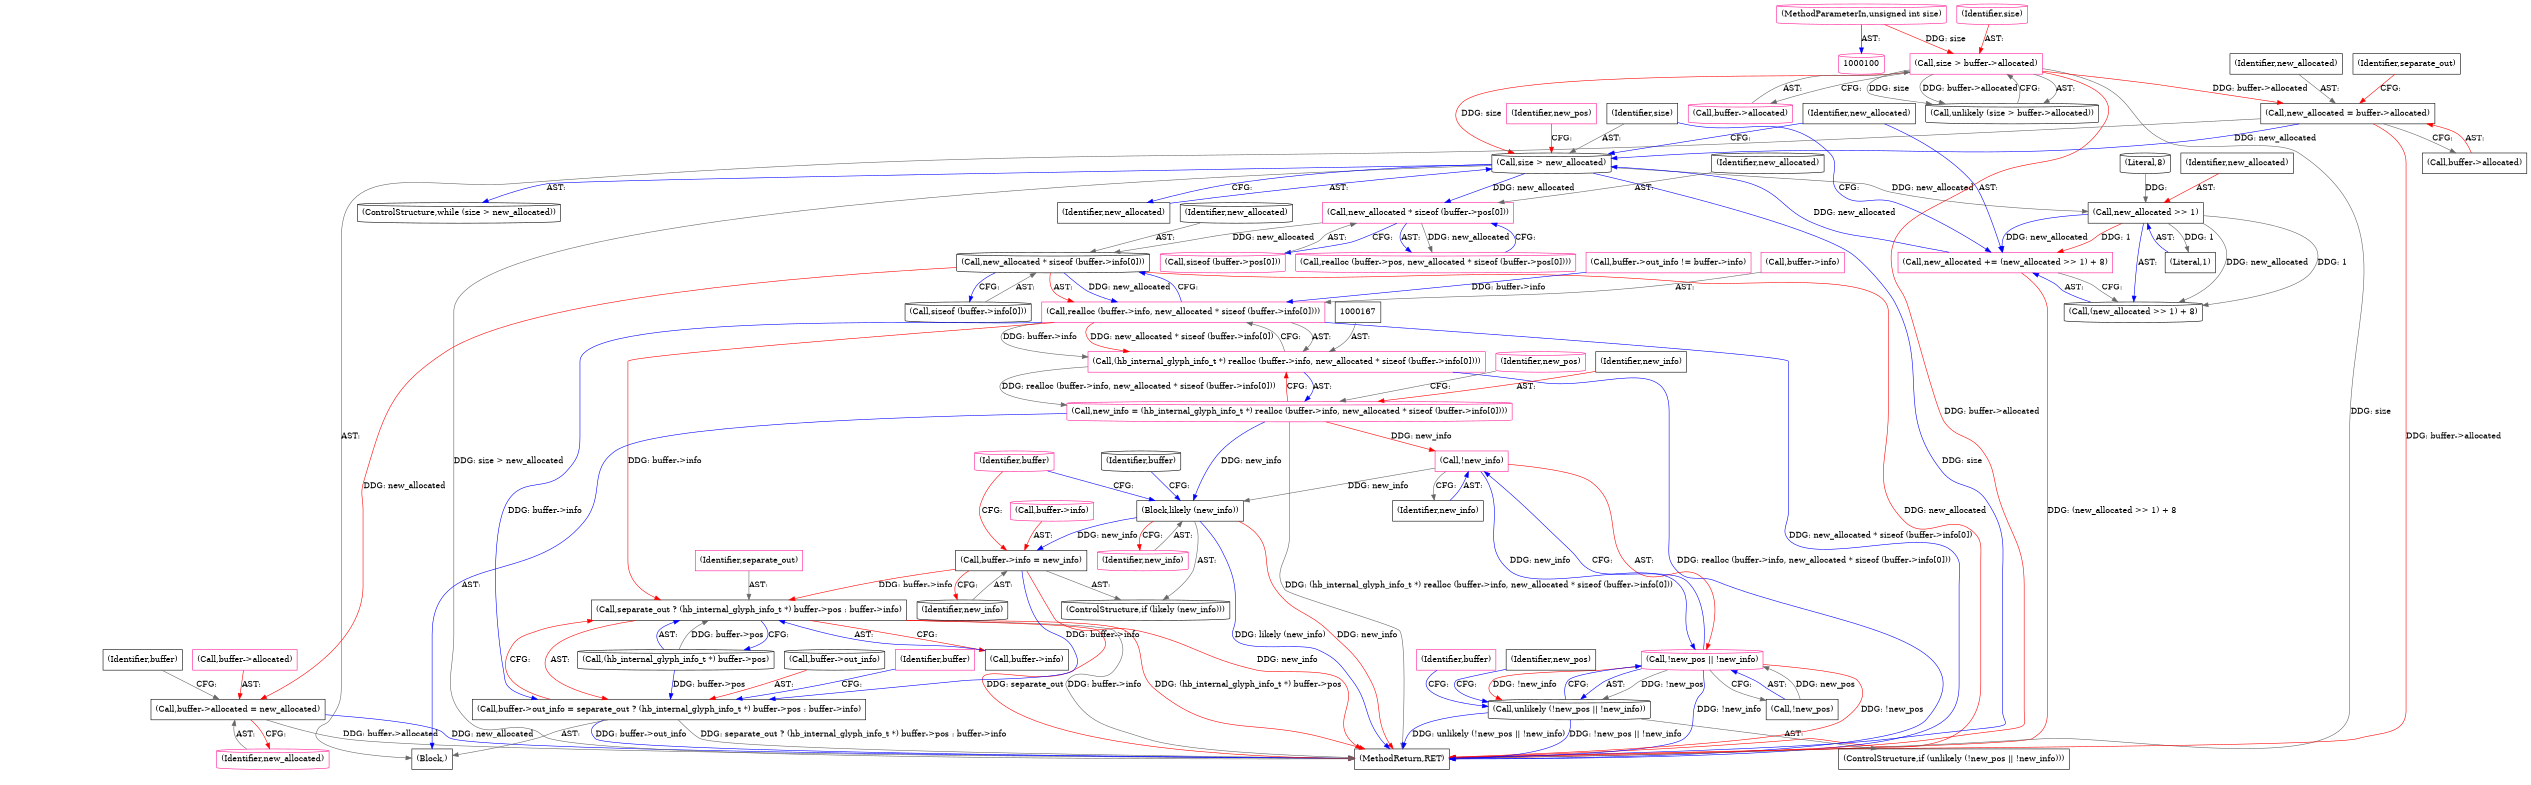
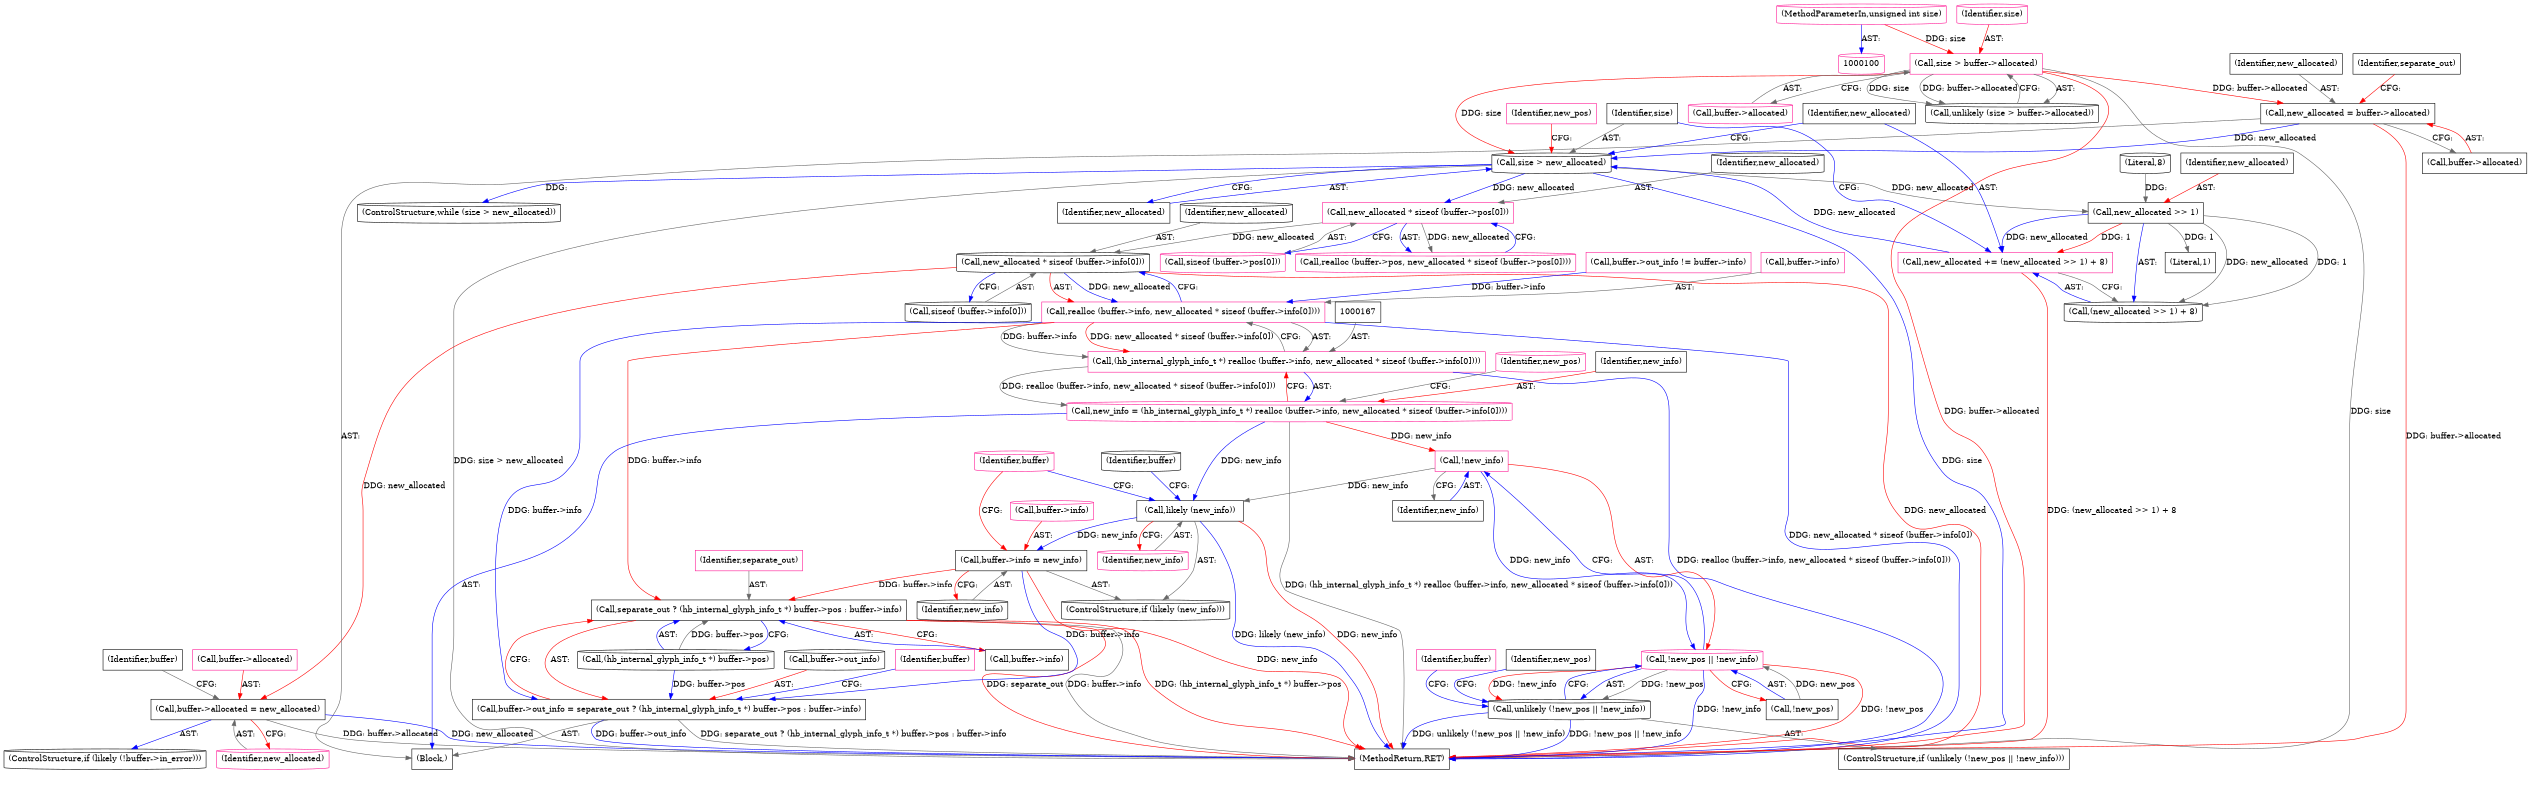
  digraph {
    node [color=black shape=box]
    edge [color=blue]
    n1 [label="(Call,new_allocated * sizeof (buffer->info[0]))" shape=cylinder]
    n2 [color=deeppink label="(Call,realloc (buffer->info, new_allocated * sizeof (buffer->info[0])))"]
    n3 [label="(Call,buffer->allocated = new_allocated)"]
    n4 [label="(MethodReturn,RET)"]
    n5 [label="(Call,sizeof (buffer->info[0]))" shape=cylinder]
    n6 [color=deeppink label="(Call,(hb_internal_glyph_info_t *) realloc (buffer->info, new_allocated * sizeof (buffer->info[0])))"]
    n7 [label="(Call,buffer->out_info = separate_out ? (hb_internal_glyph_info_t *) buffer->pos : buffer->info)"]
    n8 [label="(Call,separate_out ? (hb_internal_glyph_info_t *) buffer->pos : buffer->info)"]
+   n9 [label="(ControlStructure,if (likely (!buffer->in_error)))" shape=cylinder]
    n10 [color=deeppink label="(Identifier,new_allocated)" shape=cylinder]
    n11 [color=deeppink label="(Call,new_allocated * sizeof (buffer->pos[0]))"]
    n12 [color=deeppink label="(Call,sizeof (buffer->pos[0]))" shape=cylinder]
    n13 [color=deeppink label="(Call,realloc (buffer->pos, new_allocated * sizeof (buffer->pos[0])))" shape=cylinder]
    n14 [label="(Call,size > new_allocated)" shape=cylinder]
    n15 [label="(Call,new_allocated >> 1)"]
    n16 [label="(ControlStructure,while (size > new_allocated))" shape=cylinder]
    n17 [label="(Identifier,new_allocated)"]
    n18 [color=deeppink label="(Call,new_allocated += (new_allocated >> 1) + 8)"]
    n19 [label="(Call,(new_allocated >> 1) + 8)" shape=cylinder]
    n20 [label="(Literal,1)"]
    n21 [color=deeppink label="(Call,size > buffer->allocated)"]
    n22 [label="(Call,new_allocated = buffer->allocated)"]
    n23 [label="(Call,unlikely (size > buffer->allocated))" shape=cylinder]
    n24 [color=deeppink label="(Call,buffer->allocated)" shape=cylinder]
    n25 [label="(Block,)"]
    n26 [label="(Call,buffer->allocated)"]
    n27 [color=deeppink label="(MethodParameterIn,unsigned int size)" shape=cylinder]
    1000100 [color=deeppink shape=cylinder]
    n29 [color=deeppink label="(Call,new_info = (hb_internal_glyph_info_t *) realloc (buffer->info, new_allocated * sizeof (buffer->info[0])))" shape=cylinder]
    n30 [label="(Call,buffer->info)"]
    n31 [label="(Call,(hb_internal_glyph_info_t *) buffer->pos)" shape=cylinder]
    n32 [color=deeppink label="(Call,!new_info)"]
-   n33 [label="(Block,likely (new_info))"]
+   n33 [label="(Call,likely (new_info))"]
    n34 [color=deeppink label="(Call,!new_pos || !new_info)" shape=cylinder]
    n35 [label="(Identifier,new_info)"]
    n36 [label="(Call,buffer->info = new_info)"]
    n37 [label="(ControlStructure,if (likely (new_info)))" shape=cylinder]
    n38 [color=deeppink label="(Identifier,new_info)" shape=cylinder]
    n39 [label="(Call,unlikely (!new_pos || !new_info))" shape=cylinder]
    n40 [label="(Call,!new_pos)"]
    n41 [label="(ControlStructure,if (unlikely (!new_pos || !new_info)))"]
    n42 [label="(Identifier,new_info)" shape=cylinder]
    n43 [label="(Identifier,new_allocated)" shape=cylinder]
    n44 [color=deeppink label="(Identifier,size)" shape=cylinder]
    n45 [label="(Identifier,new_allocated)"]
    n46 [label="(Call,buffer->out_info)" shape=cylinder]
    n47 [label="(Identifier,separate_out)"]
    n48 [label="(Identifier,buffer)" shape=cylinder]
    n49 [color=deeppink label="(Identifier,new_pos)" shape=cylinder]
    n50 [label="(Identifier,new_pos)"]
    n51 [label="(Identifier,new_allocated)"]
    n52 [color=deeppink label="(Call,buffer->info)"]
    n53 [color=deeppink label="(Identifier,buffer)"]
    n54 [color=deeppink label="(Call,buffer->allocated)"]
    n55 [label="(Identifier,buffer)"]
    n56 [color=deeppink label="(Identifier,buffer)"]
    n57 [color=deeppink label="(Call,buffer->info)" shape=cylinder]
    n58 [color=deeppink label="(Identifier,buffer)" shape=cylinder]
    n59 [label="(Identifier,new_info)"]
    n60 [label="(Identifier,new_allocated)" shape=cylinder]
    n61 [label="(Identifier,size)"]
    n62 [label="(Identifier,new_allocated)"]
    n63 [label="(Literal,8)" shape=cylinder]
    n64 [color=deeppink label="(Call,buffer->out_info != buffer->info)"]
    n65 [color=deeppink label="(Identifier,new_pos)"]
    n66 [color=deeppink label="(Identifier,separate_out)"]
    1000167
    n1 -> n2 [color=red label="AST: "]
    n1 -> n2 [label="DDG: new_allocated"]
    n1 -> n3 [color=red label="DDG: new_allocated"]
    n1 -> n4 [color=red label="DDG: new_allocated"]
    n1 -> n5 [label="CFG: "]
    n2 -> n1 [label="CFG: "]
    n2 -> n4 [label="DDG: new_allocated * sizeof (buffer->info[0])"]
    n2 -> n6 [color=gray40 label="AST: "]
    n2 -> n6 [color=gray40 label="DDG: buffer->info"]
    n2 -> n6 [color=red label="DDG: new_allocated * sizeof (buffer->info[0])"]
    n2 -> n7 [label="DDG: buffer->info"]
    n2 -> n8 [color=red label="DDG: buffer->info"]
    n3 -> n4 [color=gray40 label="DDG: buffer->allocated"]
    n3 -> n4 [label="DDG: new_allocated"]
+   n3 -> n9 [label="AST: "]
    n3 -> n10 [color=red label="CFG: "]
    n5 -> n1 [color=gray40 label="AST: "]
    n6 -> n2 [color=gray40 label="CFG: "]
    n6 -> n4 [label="DDG: realloc (buffer->info, new_allocated * sizeof (buffer->info[0]))"]
    n6 -> n29 [label="AST: "]
    n6 -> n29 [color=gray40 label="DDG: realloc (buffer->info, new_allocated * sizeof (buffer->info[0]))"]
    n7 -> n4 [color=gray40 label="DDG: separate_out ? (hb_internal_glyph_info_t *) buffer->pos : buffer->info"]
    n7 -> n4 [label="DDG: buffer->out_info"]
    n7 -> n8 [color=red label="CFG: "]
    n7 -> n25 [color=gray40 label="AST: "]
    n8 -> n4 [color=gray40 label="DDG: buffer->info"]
    n8 -> n4 [color=red label="DDG: (hb_internal_glyph_info_t *) buffer->pos"]
    n8 -> n4 [color=red label="DDG: separate_out"]
    n8 -> n7 [color=red label="AST: "]
    n8 -> n30 [color=red label="CFG: "]
    n8 -> n31 [label="CFG: "]
    n10 -> n3 [color=gray40 label="AST: "]
    n11 -> n1 [color=gray40 label="DDG: new_allocated"]
    n11 -> n12 [label="CFG: "]
    n11 -> n13 [label="AST: "]
    n11 -> n13 [color=gray40 label="DDG: new_allocated"]
    n12 -> n11 [color=gray40 label="AST: "]
    n13 -> n11 [label="CFG: "]
    n14 -> n4 [label="DDG: size"]
    n14 -> n4 [color=gray40 label="DDG: size > new_allocated"]
    n14 -> n11 [label="DDG: new_allocated"]
    n14 -> n15 [color=gray40 label="DDG: new_allocated"]
-   n14 -> n16 [label="AST: "]
+   n14 -> n16 [label="DDG: "]
    n14 -> n17 [label="CFG: "]
    n15 -> n18 [label="DDG: new_allocated"]
    n15 -> n18 [color=red label="DDG: 1"]
    n15 -> n19 [label="AST: "]
    n15 -> n19 [color=gray40 label="DDG: new_allocated"]
    n15 -> n19 [color=gray40 label="DDG: 1"]
    n15 -> n20 [color=gray40 label="DDG: 1"]
    n17 -> n14 [label="AST: "]
    n18 -> n4 [color=red label="DDG: (new_allocated >> 1) + 8"]
    n18 -> n14 [label="DDG: new_allocated"]
    n18 -> n19 [color=gray40 label="CFG: "]
    n19 -> n18 [label="AST: "]
-   n20 -> n15 [label="AST: "]
    n21 -> n4 [color=red label="DDG: buffer->allocated"]
    n21 -> n4 [color=gray40 label="DDG: size"]
    n21 -> n14 [color=red label="DDG: size"]
    n21 -> n22 [color=red label="DDG: buffer->allocated"]
    n21 -> n23 [color=gray40 label="AST: "]
    n21 -> n23 [color=gray40 label="DDG: size"]
    n21 -> n23 [color=gray40 label="DDG: buffer->allocated"]
    n21 -> n24 [color=gray40 label="CFG: "]
    n22 -> n4 [color=red label="DDG: buffer->allocated"]
    n22 -> n14 [label="DDG: new_allocated"]
    n22 -> n25 [color=gray40 label="AST: "]
    n22 -> n26 [color=gray40 label="CFG: "]
    n23 -> n21 [color=gray40 label="CFG: "]
    n24 -> n21 [color=gray40 label="AST: "]
    n26 -> n22 [color=red label="AST: "]
    n27 -> n21 [color=red label="DDG: size"]
    n27 -> 1000100 [label="AST: "]
    n29 -> n4 [color=gray40 label="DDG: (hb_internal_glyph_info_t *) realloc (buffer->info, new_allocated * sizeof (buffer->info[0]))"]
    n29 -> n6 [color=red label="CFG: "]
    n29 -> n25 [label="AST: "]
    n29 -> n32 [color=red label="DDG: new_info"]
    n29 -> n33 [label="DDG: new_info"]
    n30 -> n8 [label="AST: "]
    n31 -> n7 [label="DDG: buffer->pos"]
    n31 -> n8 [label="AST: "]
    n31 -> n8 [color=gray40 label="DDG: buffer->pos"]
    n32 -> n33 [color=gray40 label="DDG: new_info"]
    n32 -> n34 [color=red label="AST: "]
    n32 -> n34 [label="DDG: new_info"]
    n32 -> n35 [color=gray40 label="CFG: "]
    n33 -> n4 [color=red label="DDG: new_info"]
    n33 -> n4 [label="DDG: likely (new_info)"]
    n33 -> n36 [label="DDG: new_info"]
    n33 -> n37 [color=gray40 label="AST: "]
    n33 -> n38 [color=red label="CFG: "]
    n34 -> n4 [label="DDG: !new_info"]
    n34 -> n4 [color=red label="DDG: !new_pos"]
    n34 -> n32 [label="CFG: "]
    n34 -> n39 [label="AST: "]
    n34 -> n39 [color=gray40 label="DDG: !new_pos"]
    n34 -> n39 [color=red label="DDG: !new_info"]
-   n34 -> n40 [color=gray40 label="CFG: "]
+   n34 -> n40 [color=red label="CFG: "]
    n35 -> n32 [label="AST: "]
    n36 -> n4 [color=red label="DDG: new_info"]
    n36 -> n7 [label="DDG: buffer->info"]
    n36 -> n8 [color=red label="DDG: buffer->info"]
    n36 -> n37 [color=gray40 label="AST: "]
    n36 -> n42 [color=red label="CFG: "]
    n38 -> n33 [color=gray40 label="AST: "]
    n39 -> n4 [label="DDG: unlikely (!new_pos || !new_info)"]
    n39 -> n4 [label="DDG: !new_pos || !new_info"]
    n39 -> n34 [label="CFG: "]
    n39 -> n41 [color=gray40 label="AST: "]
    n40 -> n34 [label="AST: "]
    n40 -> n34 [color=gray40 label="DDG: new_pos"]
    n42 -> n36 [color=gray40 label="AST: "]
    n43 -> n11 [color=gray40 label="AST: "]
    n44 -> n21 [color=red label="AST: "]
    n45 -> n22 [color=gray40 label="AST: "]
    n46 -> n7 [color=red label="AST: "]
    n47 -> n22 [color=red label="CFG: "]
    n48 -> n33 [label="CFG: "]
    n49 -> n29 [color=gray40 label="CFG: "]
    n50 -> n39 [label="CFG: "]
    n51 -> n14 [label="CFG: "]
    n51 -> n18 [label="AST: "]
    n52 -> n2 [color=gray40 label="AST: "]
    n53 -> n7 [label="CFG: "]
    n54 -> n3 [color=red label="AST: "]
    n55 -> n3 [color=gray40 label="CFG: "]
    n56 -> n39 [label="CFG: "]
    n57 -> n36 [color=red label="AST: "]
    n58 -> n33 [label="CFG: "]
    n58 -> n36 [color=red label="CFG: "]
    n59 -> n29 [color=red label="AST: "]
    n60 -> n1 [color=gray40 label="AST: "]
    n61 -> n14 [color=gray40 label="AST: "]
    n61 -> n18 [label="CFG: "]
    n62 -> n15 [color=red label="AST: "]
    n63 -> n15 [color=gray40 label="DDG: "]
    n64 -> n2 [label="DDG: buffer->info"]
    n65 -> n14 [color=red label="CFG: "]
    n66 -> n8 [color=gray40 label="AST: "]
    1000167 -> n6 [color=gray40 label="AST: "]
  }
